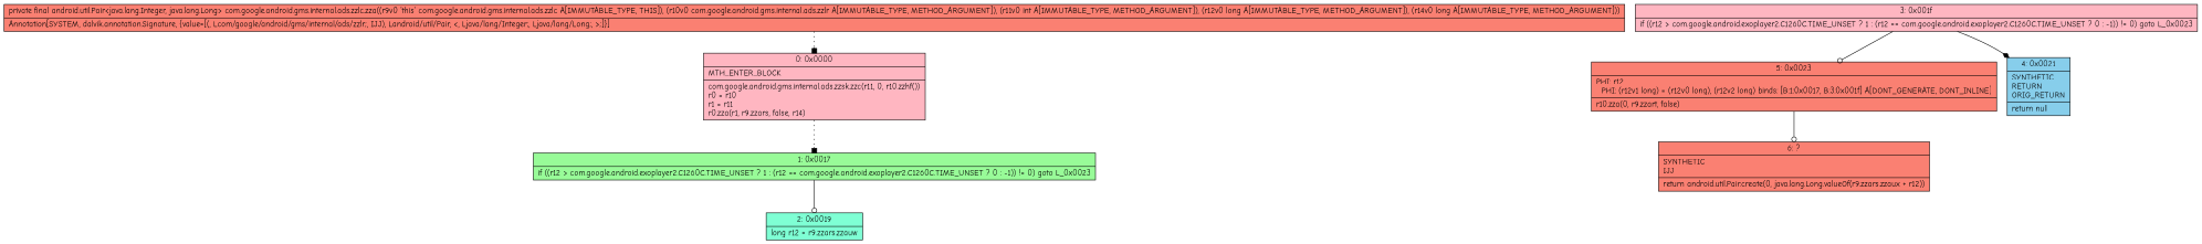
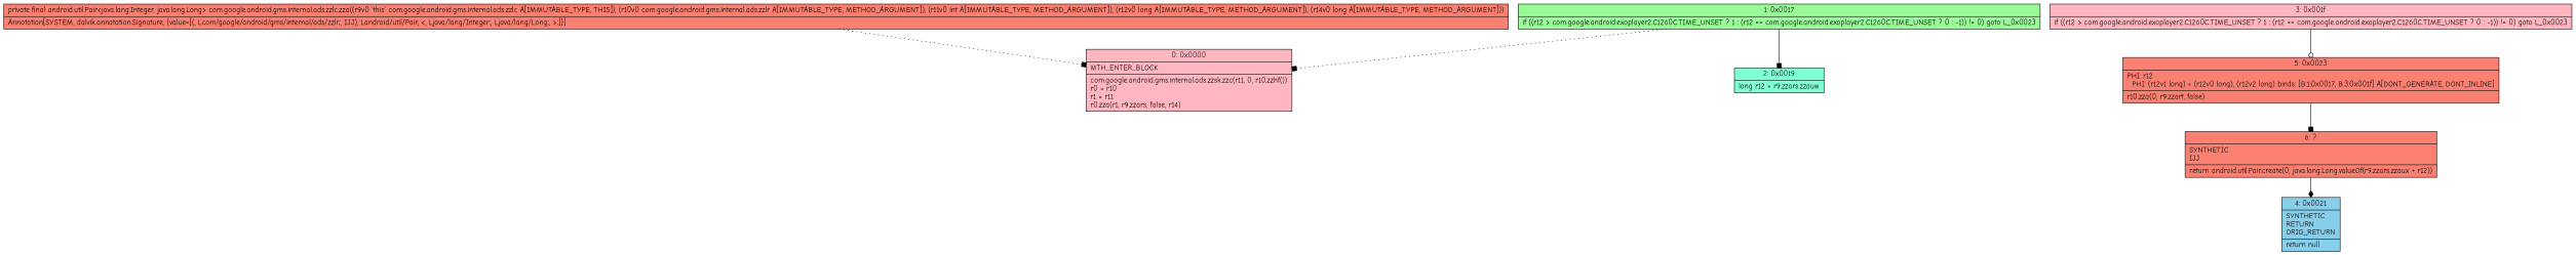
  digraph {
    fontname="Comic Neue"
    node [fillcolor=salmon fontname="Comic Neue" shape=record style=filled]
    edge [arrowhead=box fontname="Comic Neue" style=solid]
    n1 [fillcolor=lightpink label="{0\:\ 0x0000|MTH_ENTER_BLOCK\l|com.google.android.gms.internal.ads.zzsk.zzc(r11, 0, r10.zzhf())\lr0 = r10\lr1 = r11\lr0.zza(r1, r9.zzars, false, r14)\l}"]
    n2 [fillcolor=palegreen label="{1\:\ 0x0017|if ((r12 \> com.google.android.exoplayer2.C1260C.TIME_UNSET ? 1 : (r12 == com.google.android.exoplayer2.C1260C.TIME_UNSET ? 0 : \-1)) != 0) goto L_0x0023\l}"]
    n3 [fillcolor=aquamarine label="{2\:\ 0x0019|long r12 = r9.zzars.zzauw\l}"]
    n4 [label="{5\:\ 0x0023|PHI: r12 \l  PHI: (r12v1 long) = (r12v0 long), (r12v2 long) binds: [B:1:0x0017, B:3:0x001f] A[DONT_GENERATE, DONT_INLINE]\l|r10.zza(0, r9.zzart, false)\l}"]
    n5 [label="{6\:\ ?|SYNTHETIC\lIJJ\l|return android.util.Pair.create(0, java.lang.Long.valueOf(r9.zzars.zzaux + r12))\l}"]
    n6 [fillcolor=lightpink label="{3\:\ 0x001f|if ((r12 \> com.google.android.exoplayer2.C1260C.TIME_UNSET ? 1 : (r12 == com.google.android.exoplayer2.C1260C.TIME_UNSET ? 0 : \-1)) != 0) goto L_0x0023\l}"]
    n7 [fillcolor=skyblue label="{4\:\ 0x0021|SYNTHETIC\lRETURN\lORIG_RETURN\l|return null\l}"]
    n8 [label="{private final android.util.Pair\<java.lang.Integer, java.lang.Long\> com.google.android.gms.internal.ads.zzlc.zza((r9v0 'this' com.google.android.gms.internal.ads.zzlc A[IMMUTABLE_TYPE, THIS]), (r10v0 com.google.android.gms.internal.ads.zzlr A[IMMUTABLE_TYPE, METHOD_ARGUMENT]), (r11v0 int A[IMMUTABLE_TYPE, METHOD_ARGUMENT]), (r12v0 long A[IMMUTABLE_TYPE, METHOD_ARGUMENT]), (r14v0 long A[IMMUTABLE_TYPE, METHOD_ARGUMENT]))  | Annotation[SYSTEM, dalvik.annotation.Signature, \{value=[(, Lcom\/google\/android\/gms\/internal\/ads\/zzlr;, IJJ), Landroid\/util\/Pair, \<, Ljava\/lang\/Integer;, Ljava\/lang\/Long;, \>;]\}]\l}"]
-   n1 -> n2 [style=dotted]
-   n2 -> n3 [arrowhead=odot]
-   n4 -> n5 [arrowhead=odot]
+   n2 -> n1 [style=dotted]
+   n2 -> n3
+   n4 -> n5
    n6 -> n4 [arrowhead=odot]
-   n6 -> n7 [arrowhead=diamond]
+   n5 -> n7 [arrowhead=diamond]
    n8 -> n1 [style=dotted]
  }
